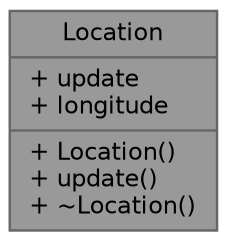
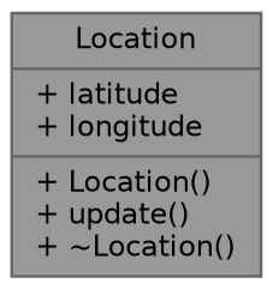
  digraph {
-   n1 [color=gray40 fillcolor=grey60 fontcolor=black fontname=Helvetica fontsize=10 height=0.2 label="{Location\n|+ update\l+ longitude\l|+ Location()\l+ update()\l+ ~Location()\l}" shape=record style=filled width=0.4]
+   n1 [color=gray40 fillcolor=grey60 fontcolor=black fontname=Helvetica fontsize=10 height=0.2 label="{Location\n|+ latitude\l+ longitude\l|+ Location()\l+ update()\l+ ~Location()\l}" shape=record style=filled width=0.4]
  }
